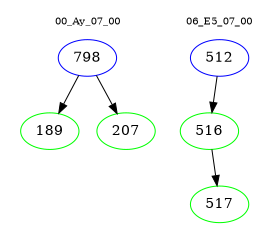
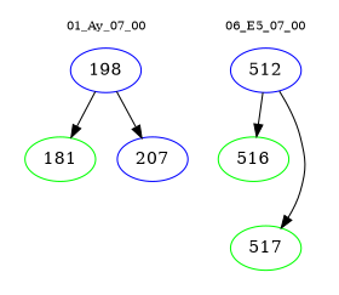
  digraph {
    node [color=green]
    edge [color=black]
-   n1 [color=blue label=798]
-   n2 [label=189]
-   n3 [label=207]
+   n1 [color=blue label=198]
+   n2 [label=181]
+   n3 [color=blue label=207]
    n4 [color=blue label=512]
    n5 [label=516]
    n6 [label=517]
    subgraph cluster_1 {
      color=white
      fontsize=10
-     label="00_Ay_07_00"
+     label="01_Ay_07_00"
      n1
      n2
      n3
    }
    subgraph cluster_2 {
      color=white
      fontsize=10
      label="06_E5_07_00"
      n4
      n5
      n6
    }
    n1 -> n2
    n1 -> n3
    n4 -> n5
-   n5 -> n6
+   n4 -> n6
  }
